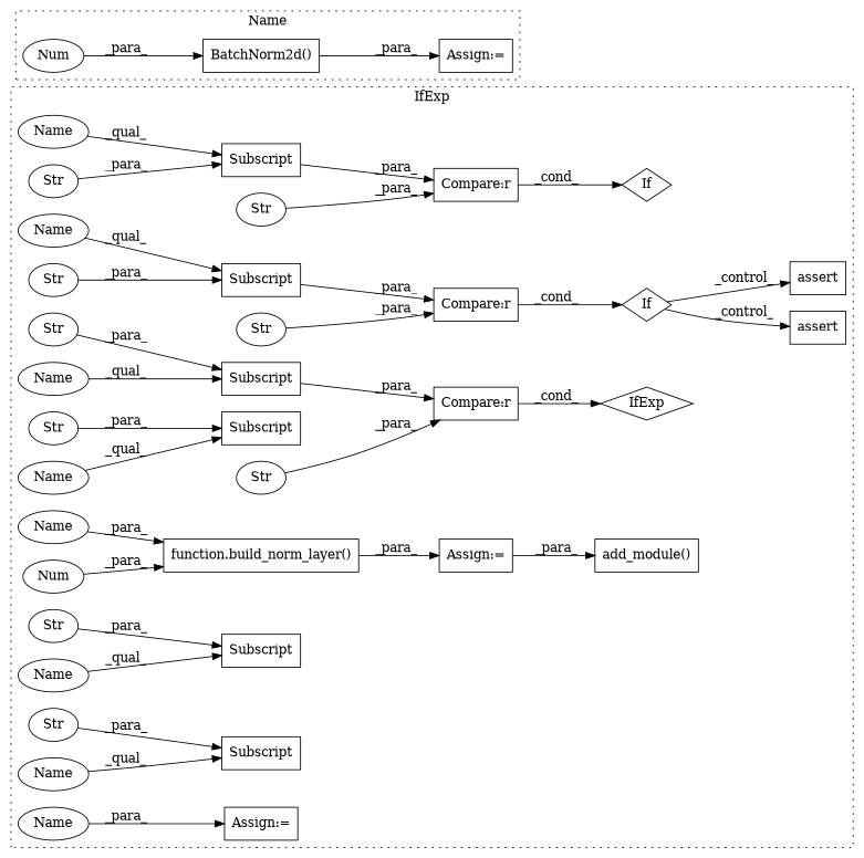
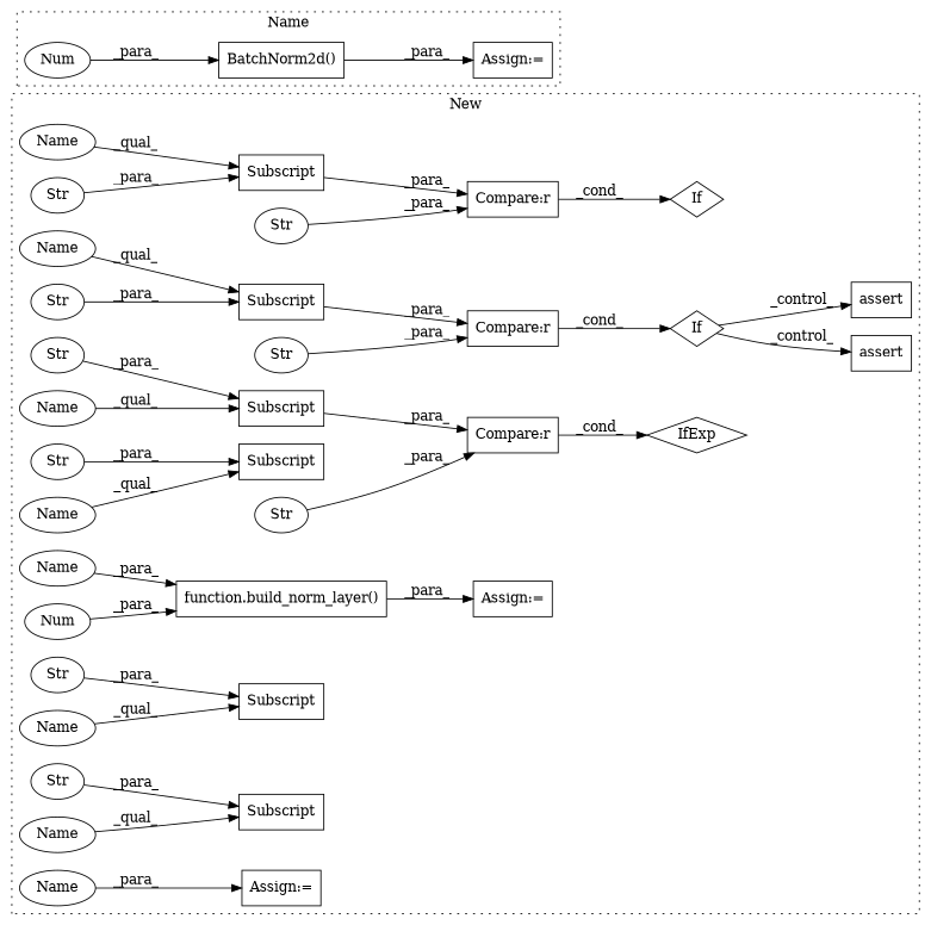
  digraph {
    rankdir=LR
    node [a=66 l=9 s=7988 shape=ellipse]
-   n1 [a=75 l="16,1" label="add_module()" s="8782,8828" shape=box]
    n2 [a=75 l="17,1" label="function.build_norm_layer()" s="8666,8696" shape=box]
    n3 [a=63 l="17,0" label=Subscript s="7988,0" shape=box]
    n4 [a=40 l=25 label="Compare:r" shape=box]
    n5 [a=96 l="3,14" label=If s="7985,8013" shape=diamond]
    n6 [a=63 l="17,0" label=Subscript s="8737,0" shape=box]
    n7 [l=4 label=Str s=8009]
    n8 [a=63 l="17,0" label=Subscript s="8297,0" shape=box]
    n9 [l=6 label=Str s=7998]
    n10 [l=6 label=Str s=8747]
    n11 [l=6 label=Str s=8307]
    n12 [a=40 l=25 label="Compare:r" s=8297 shape=box]
    n13 [a=96 l="3,14" label=If s="8294,8322" shape=diamond]
    n14 [a=63 l="20,0" label=Subscript s="8411,0" shape=box]
    n15 [a=40 l=25 label="Compare:r" s=8737 shape=box]
    n16 [l=4 label=Str s=8318]
    n17 [a=63 l="22,0" label=Subscript s="8461,0" shape=box]
    n18 [l=4 label=Str s=8758]
    n19 [l=11 label=Str s=8471]
    n20 [label=Str s=8421]
    n21 [a=63 l="26,0" label=Subscript s="8357,0" shape=box]
    n22 [l=15 label=Str s=8367]
    n23 [a=51 l="4,6" label=IfExp s="8733,8762" shape=diamond]
    n24 [a=65 l=7 label=assert s=8086 shape=box]
    n25 [a=76 l=2 label=Num s=8694]
    n26 [a=65 l=7 label=assert s=8027 shape=box]
    n27 [a=68 l=3 label="Assign:=" s=8663 shape=box]
    n28 [a=68 l=3 label="Assign:=" s=8506 shape=box]
    n29 [a=87 label=Name s=8297]
    n30 [a=87 label=Name s=8683]
    n31 [a=87 label=Name s=8411]
    n32 [a=87 label=Name]
    n33 [a=87 label=Name s=8461]
    n34 [a=87 label=Name s=8737]
    n35 [a=87 label=Name s=8509]
    n36 [a=87 label=Name s=8357]
    n37 [a=75 l="15,1" label="BatchNorm2d()" s="7073,7090" shape=box]
    n38 [a=68 l=3 label="Assign:=" s=7070 shape=box]
    n39 [a=76 l=2 label=Num s=7088]
    subgraph cluster_1 {
-     label=IfExp
+     label=New
      style=dotted
-     n1
      n2
      n3
      n4
      n5
      n6
      n7
      n8
      n9
      n10
      n11
      n12
      n13
      n14
      n15
      n16
      n17
      n18
      n19
      n20
      n21
      n22
      n23
      n24
      n25
      n26
      n27
      n28
      n29
      n30
      n31
      n32
      n33
      n34
      n35
      n36
    }
    subgraph cluster_2 {
      label=Name
      style=dotted
      n37
      n38
      n39
    }
    n2 -> n27 [label=_para_]
    n3 -> n4 [label=_para_]
    n4 -> n5 [label=_cond_]
    n5 -> n24 [label=_control_]
    n5 -> n26 [label=_control_]
    n6 -> n15 [label=_para_]
    n7 -> n4 [label=_para_]
    n8 -> n12 [label=_para_]
    n9 -> n3 [label=_para_]
    n10 -> n6 [label=_para_]
    n11 -> n8 [label=_para_]
    n12 -> n13 [label=_cond_]
    n15 -> n23 [label=_cond_]
    n16 -> n12 [label=_para_]
    n18 -> n15 [label=_para_]
    n19 -> n17 [label=_para_]
    n20 -> n14 [label=_para_]
    n22 -> n21 [label=_para_]
    n25 -> n2 [label=_para_]
-   n27 -> n1 [label=_para_]
    n29 -> n8 [label=_qual_]
    n30 -> n2 [label=_para_]
    n31 -> n14 [label=_qual_]
    n32 -> n3 [label=_qual_]
    n33 -> n17 [label=_qual_]
    n34 -> n6 [label=_qual_]
    n35 -> n28 [label=_para_]
    n36 -> n21 [label=_qual_]
    n37 -> n38 [label=_para_]
    n39 -> n37 [label=_para_]
  }
